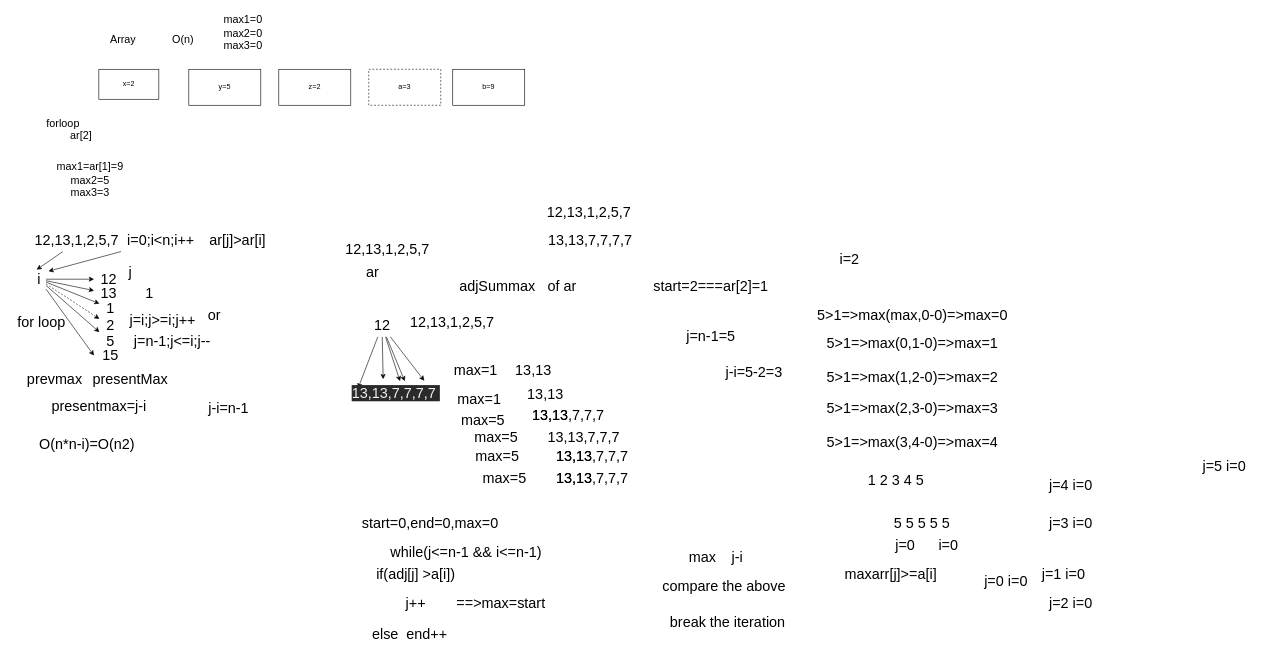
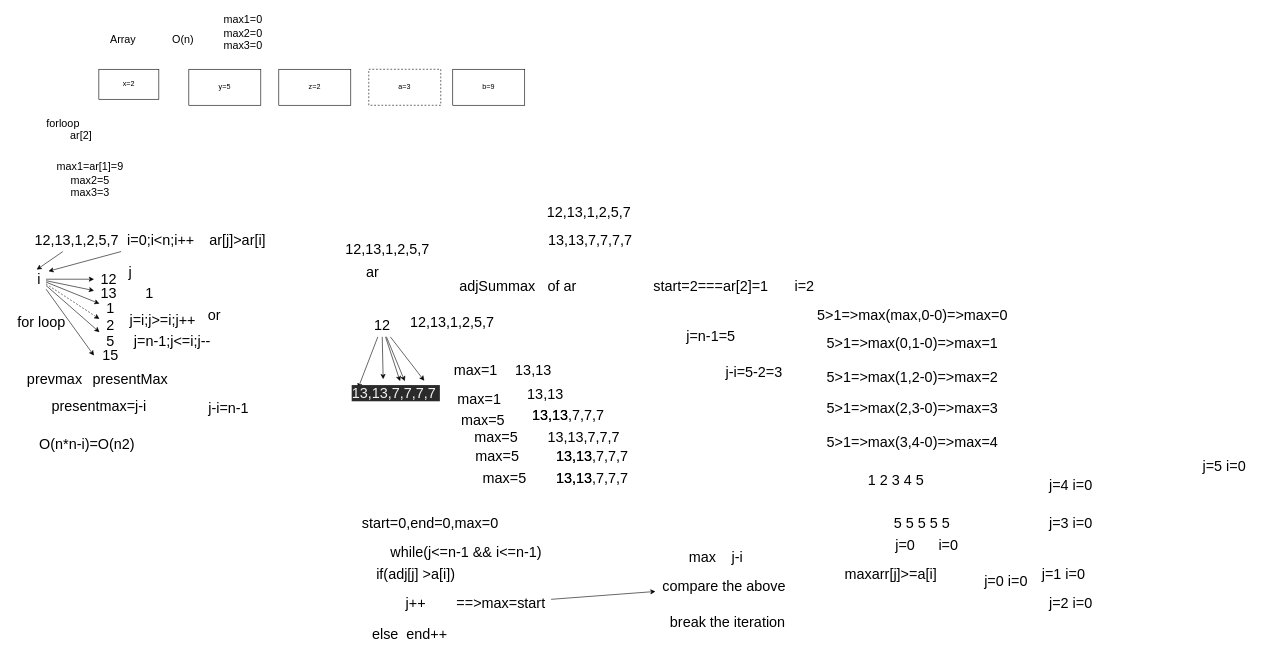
  <mxCell id="0" />
  <mxCell id="1" parent="0" />
  <mxCell id="2" value="x=2" style="rounded=0;whiteSpace=wrap;html=1;" parent="1" vertex="1"><mxGeometry x="164" y="115" width="100" height="50" as="geometry" /></mxCell>
  <mxCell id="3" value="y=5" style="rounded=0;whiteSpace=wrap;html=1;" parent="1" vertex="1"><mxGeometry x="314" y="115" width="120" height="60" as="geometry" /></mxCell>
  <mxCell id="4" value="z=2" style="rounded=0;whiteSpace=wrap;html=1;" parent="1" vertex="1"><mxGeometry x="464" y="115" width="120" height="60" as="geometry" /></mxCell>
  <mxCell id="5" value="a=3" style="rounded=0;whiteSpace=wrap;html=1;dashed=1;" parent="1" vertex="1"><mxGeometry x="614" y="115" width="120" height="60" as="geometry" /></mxCell>
  <mxCell id="6" value="b=9" style="rounded=0;whiteSpace=wrap;html=1;" parent="1" vertex="1"><mxGeometry x="754" y="115" width="120" height="60" as="geometry" /></mxCell>
  <mxCell id="7" value="&lt;font style=&quot;font-size: 18px&quot;&gt;Array&lt;/font&gt;" style="text;html=1;align=center;verticalAlign=middle;resizable=0;points=[];autosize=1;strokeColor=none;fillColor=none;" parent="1" vertex="1"><mxGeometry x="174" y="55" width="60" height="20" as="geometry" /></mxCell>
  <mxCell id="8" value="O(n)" style="text;html=1;align=center;verticalAlign=middle;resizable=0;points=[];autosize=1;strokeColor=none;fillColor=none;fontSize=18;" parent="1" vertex="1"><mxGeometry x="279" y="50" width="50" height="30" as="geometry" /></mxCell>
  <mxCell id="9" value="max1=0&lt;br&gt;max2=0&lt;br&gt;max3=0" style="text;html=1;align=center;verticalAlign=middle;resizable=0;points=[];autosize=1;strokeColor=none;fillColor=none;fontSize=18;" parent="1" vertex="1"><mxGeometry x="364" y="20" width="80" height="70" as="geometry" /></mxCell>
  <mxCell id="10" value="max1=ar[1]=9&lt;br&gt;max2=5&lt;br&gt;max3=3" style="text;html=1;align=center;verticalAlign=middle;resizable=0;points=[];autosize=1;strokeColor=none;fillColor=none;fontSize=18;" parent="1" vertex="1"><mxGeometry x="84" y="265" width="130" height="70" as="geometry" /></mxCell>
  <mxCell id="11" value="forloop" style="text;html=1;align=center;verticalAlign=middle;resizable=0;points=[];autosize=1;strokeColor=none;fillColor=none;fontSize=18;" parent="1" vertex="1"><mxGeometry x="69" y="190" width="70" height="30" as="geometry" /></mxCell>
  <mxCell id="12" value="ar[2]" style="text;html=1;align=center;verticalAlign=middle;resizable=0;points=[];autosize=1;strokeColor=none;fillColor=none;fontSize=18;" parent="1" vertex="1"><mxGeometry x="109" y="210" width="50" height="30" as="geometry" /></mxCell>
  <mxCell id="13" style="edgeStyle=none;html=1;entryX=0.347;entryY=0.056;entryDx=0;entryDy=0;entryPerimeter=0;fontSize=24;" edge="1" parent="1" source="14" target="22"><mxGeometry relative="1" as="geometry" /></mxCell>
  <mxCell id="14" value="12,13,1,2,5,7&amp;nbsp;" style="text;html=1;align=center;verticalAlign=middle;resizable=0;points=[];autosize=1;strokeColor=none;fillColor=none;fontSize=24;" vertex="1" parent="1"><mxGeometry x="46" y="383" width="168" height="36" as="geometry" /></mxCell>
  <mxCell id="15" value="12,13,1,2,5,7&amp;nbsp;" style="text;html=1;align=center;verticalAlign=middle;resizable=0;points=[];autosize=1;strokeColor=none;fillColor=none;fontSize=24;" vertex="1" parent="1"><mxGeometry x="564" y="397" width="168" height="36" as="geometry" /></mxCell>
  <mxCell id="16" style="edgeStyle=none;html=1;fontSize=24;" edge="1" parent="1" source="22" target="23"><mxGeometry relative="1" as="geometry" /></mxCell>
  <mxCell id="17" style="edgeStyle=none;html=1;fontSize=24;" edge="1" parent="1" source="22" target="24"><mxGeometry relative="1" as="geometry" /></mxCell>
  <mxCell id="18" style="edgeStyle=none;html=1;fontSize=24;" edge="1" parent="1" source="22" target="25"><mxGeometry relative="1" as="geometry" /></mxCell>
  <mxCell id="19" style="edgeStyle=none;html=1;fontSize=24;dashed=1;" edge="1" parent="1" source="22" target="26"><mxGeometry relative="1" as="geometry" /></mxCell>
  <mxCell id="20" style="edgeStyle=none;html=1;fontSize=24;" edge="1" parent="1" source="22" target="27"><mxGeometry relative="1" as="geometry" /></mxCell>
  <mxCell id="21" style="edgeStyle=none;html=1;entryX=-0.065;entryY=0.481;entryDx=0;entryDy=0;entryPerimeter=0;fontSize=24;" edge="1" parent="1" source="22" target="28"><mxGeometry relative="1" as="geometry" /></mxCell>
  <mxCell id="22" value="i" style="text;html=1;align=center;verticalAlign=middle;resizable=0;points=[];autosize=1;strokeColor=none;fillColor=none;fontSize=24;" vertex="1" parent="1"><mxGeometry x="52" y="447" width="24" height="36" as="geometry" /></mxCell>
  <mxCell id="23" value="12&lt;br&gt;" style="text;html=1;align=center;verticalAlign=middle;resizable=0;points=[];autosize=1;strokeColor=none;fillColor=none;fontSize=24;" vertex="1" parent="1"><mxGeometry x="156" y="447" width="48" height="36" as="geometry" /></mxCell>
  <mxCell id="24" value="13" style="text;html=1;align=center;verticalAlign=middle;resizable=0;points=[];autosize=1;strokeColor=none;fillColor=none;fontSize=24;" vertex="1" parent="1"><mxGeometry x="156" y="471" width="48" height="36" as="geometry" /></mxCell>
  <mxCell id="25" value="1" style="text;html=1;align=center;verticalAlign=middle;resizable=0;points=[];autosize=1;strokeColor=none;fillColor=none;fontSize=24;" vertex="1" parent="1"><mxGeometry x="165" y="495" width="36" height="36" as="geometry" /></mxCell>
  <mxCell id="26" value="2" style="text;html=1;align=center;verticalAlign=middle;resizable=0;points=[];autosize=1;strokeColor=none;fillColor=none;fontSize=24;" vertex="1" parent="1"><mxGeometry x="165" y="525" width="36" height="36" as="geometry" /></mxCell>
  <mxCell id="27" value="5" style="text;html=1;align=center;verticalAlign=middle;resizable=0;points=[];autosize=1;strokeColor=none;fillColor=none;fontSize=24;" vertex="1" parent="1"><mxGeometry x="165" y="551" width="36" height="36" as="geometry" /></mxCell>
  <mxCell id="28" value="15" style="text;html=1;align=center;verticalAlign=middle;resizable=0;points=[];autosize=1;strokeColor=none;fillColor=none;fontSize=24;" vertex="1" parent="1"><mxGeometry x="159" y="575" width="48" height="36" as="geometry" /></mxCell>
  <mxCell id="29" value="for loop" style="text;html=1;align=center;verticalAlign=middle;resizable=0;points=[];autosize=1;strokeColor=none;fillColor=none;fontSize=24;" vertex="1" parent="1"><mxGeometry x="20" y="519" width="96" height="36" as="geometry" /></mxCell>
  <mxCell id="30" value="j" style="text;html=1;align=center;verticalAlign=middle;resizable=0;points=[];autosize=1;strokeColor=none;fillColor=none;fontSize=24;" vertex="1" parent="1"><mxGeometry x="204" y="435" width="24" height="36" as="geometry" /></mxCell>
  <mxCell id="31" value="presentmax=j-i" style="text;html=1;align=center;verticalAlign=middle;resizable=0;points=[];autosize=1;strokeColor=none;fillColor=none;fontSize=24;" vertex="1" parent="1"><mxGeometry x="74" y="659" width="180" height="36" as="geometry" /></mxCell>
  <mxCell id="32" value="j=i;j&amp;gt;=i;j++" style="text;html=1;align=center;verticalAlign=middle;resizable=0;points=[];autosize=1;strokeColor=none;fillColor=none;fontSize=24;" vertex="1" parent="1"><mxGeometry x="204" y="515" width="132" height="36" as="geometry" /></mxCell>
  <mxCell id="33" value="j=n-1;j&amp;lt;=i;j--" style="text;html=1;align=center;verticalAlign=middle;resizable=0;points=[];autosize=1;strokeColor=none;fillColor=none;fontSize=24;" vertex="1" parent="1"><mxGeometry x="214" y="551" width="144" height="36" as="geometry" /></mxCell>
  <mxCell id="34" style="edgeStyle=none;html=1;entryX=1.167;entryY=0.13;entryDx=0;entryDy=0;entryPerimeter=0;fontSize=24;" edge="1" parent="1" source="35" target="22"><mxGeometry relative="1" as="geometry" /></mxCell>
  <mxCell id="35" value="i=0;i&amp;lt;n;i++" style="text;html=1;align=center;verticalAlign=middle;resizable=0;points=[];autosize=1;strokeColor=none;fillColor=none;fontSize=24;" vertex="1" parent="1"><mxGeometry x="201" y="383" width="132" height="36" as="geometry" /></mxCell>
  <mxCell id="36" value="or" style="text;html=1;align=center;verticalAlign=middle;resizable=0;points=[];autosize=1;strokeColor=none;fillColor=none;fontSize=24;" vertex="1" parent="1"><mxGeometry x="338" y="507" width="36" height="36" as="geometry" /></mxCell>
  <mxCell id="37" value="prevmax" style="text;html=1;align=center;verticalAlign=middle;resizable=0;points=[];autosize=1;strokeColor=none;fillColor=none;fontSize=24;" vertex="1" parent="1"><mxGeometry x="36" y="615" width="108" height="36" as="geometry" /></mxCell>
  <mxCell id="38" value="presentMax" style="text;html=1;align=center;verticalAlign=middle;resizable=0;points=[];autosize=1;strokeColor=none;fillColor=none;fontSize=24;" vertex="1" parent="1"><mxGeometry x="144" y="615" width="144" height="36" as="geometry" /></mxCell>
  <mxCell id="39" value="13,13,7,7,7,7&amp;nbsp;" style="text;html=1;align=center;verticalAlign=middle;resizable=0;points=[];autosize=1;strokeColor=none;fillColor=none;fontSize=24;" vertex="1" parent="1"><mxGeometry x="902" y="383" width="168" height="36" as="geometry" /></mxCell>
  <mxCell id="40" value="adjSummax" style="text;html=1;align=center;verticalAlign=middle;resizable=0;points=[];autosize=1;strokeColor=none;fillColor=none;fontSize=24;" vertex="1" parent="1"><mxGeometry x="756" y="459" width="144" height="36" as="geometry" /></mxCell>
  <mxCell id="41" value="of ar" style="text;html=1;align=center;verticalAlign=middle;resizable=0;points=[];autosize=1;strokeColor=none;fillColor=none;fontSize=24;" vertex="1" parent="1"><mxGeometry x="900" y="459" width="72" height="36" as="geometry" /></mxCell>
  <mxCell id="42" value="O(n*n-i)=O(n2)" style="text;html=1;align=center;verticalAlign=middle;resizable=0;points=[];autosize=1;strokeColor=none;fillColor=none;fontSize=24;" vertex="1" parent="1"><mxGeometry x="54" y="723" width="180" height="36" as="geometry" /></mxCell>
  <mxCell id="43" style="edgeStyle=none;html=1;entryX=0.067;entryY=0.25;entryDx=0;entryDy=0;entryPerimeter=0;fontSize=24;" edge="1" parent="1" source="48" target="50"><mxGeometry relative="1" as="geometry" /></mxCell>
  <mxCell id="44" style="edgeStyle=none;html=1;fontSize=24;" edge="1" parent="1" source="48" target="50"><mxGeometry relative="1" as="geometry" /></mxCell>
  <mxCell id="45" style="edgeStyle=none;html=1;entryX=0.5;entryY=0;entryDx=0;entryDy=0;fontSize=24;" edge="1" parent="1" source="48" target="50"><mxGeometry relative="1" as="geometry" /></mxCell>
  <mxCell id="46" style="edgeStyle=none;html=1;entryX=0.681;entryY=-0.014;entryDx=0;entryDy=0;entryPerimeter=0;fontSize=24;" edge="1" parent="1" source="48" target="50"><mxGeometry relative="1" as="geometry" /></mxCell>
  <mxCell id="47" style="edgeStyle=none;html=1;entryX=0.3;entryY=-0.069;entryDx=0;entryDy=0;entryPerimeter=0;fontSize=24;" edge="1" parent="1" source="48" target="50"><mxGeometry relative="1" as="geometry" /></mxCell>
  <mxCell id="48" value="12" style="text;html=1;align=center;verticalAlign=middle;resizable=0;points=[];autosize=1;strokeColor=none;fillColor=none;fontSize=24;" vertex="1" parent="1"><mxGeometry x="612" y="525" width="48" height="36" as="geometry" /></mxCell>
  <mxCell id="49" value="ar" style="text;html=1;align=center;verticalAlign=middle;resizable=0;points=[];autosize=1;strokeColor=none;fillColor=none;fontSize=24;" vertex="1" parent="1"><mxGeometry x="602" y="435" width="36" height="36" as="geometry" /></mxCell>
  <mxCell id="50" value="&lt;span style=&quot;color: rgb(240, 240, 240); font-family: helvetica; font-size: 24px; font-style: normal; font-weight: 400; letter-spacing: normal; text-align: center; text-indent: 0px; text-transform: none; word-spacing: 0px; background-color: rgb(42, 42, 42); display: inline; float: none;&quot;&gt;13,13,7,7,7,7&amp;nbsp;&lt;/span&gt;" style="text;whiteSpace=wrap;html=1;fontSize=24;" vertex="1" parent="1"><mxGeometry x="584" y="635" width="180" height="48" as="geometry" /></mxCell>
  <mxCell id="51" value="12,13,1,2,5,7&amp;nbsp;" style="text;html=1;align=center;verticalAlign=middle;resizable=0;points=[];autosize=1;strokeColor=none;fillColor=none;fontSize=24;" vertex="1" parent="1"><mxGeometry x="672" y="519" width="168" height="36" as="geometry" /></mxCell>
  <mxCell id="52" value="max=1" style="text;html=1;align=center;verticalAlign=middle;resizable=0;points=[];autosize=1;strokeColor=none;fillColor=none;fontSize=24;" vertex="1" parent="1"><mxGeometry x="744" y="599" width="96" height="36" as="geometry" /></mxCell>
  <mxCell id="53" value="13,13" style="text;html=1;align=center;verticalAlign=middle;resizable=0;points=[];autosize=1;strokeColor=none;fillColor=none;fontSize=24;" vertex="1" parent="1"><mxGeometry x="846" y="599" width="84" height="36" as="geometry" /></mxCell>
  <mxCell id="54" value="max=1" style="text;html=1;align=center;verticalAlign=middle;resizable=0;points=[];autosize=1;strokeColor=none;fillColor=none;fontSize=24;" vertex="1" parent="1"><mxGeometry x="750" y="647" width="96" height="36" as="geometry" /></mxCell>
  <mxCell id="55" value="13,13" style="text;html=1;align=center;verticalAlign=middle;resizable=0;points=[];autosize=1;strokeColor=none;fillColor=none;fontSize=24;" vertex="1" parent="1"><mxGeometry x="866" y="639" width="84" height="36" as="geometry" /></mxCell>
  <mxCell id="56" value="max=5" style="text;html=1;align=center;verticalAlign=middle;resizable=0;points=[];autosize=1;strokeColor=none;fillColor=none;fontSize=24;" vertex="1" parent="1"><mxGeometry x="756" y="683" width="96" height="36" as="geometry" /></mxCell>
  <mxCell id="57" value="13,13" style="text;html=1;align=center;verticalAlign=middle;resizable=0;points=[];autosize=1;strokeColor=none;fillColor=none;fontSize=24;" vertex="1" parent="1"><mxGeometry x="874" y="675" width="84" height="36" as="geometry" /></mxCell>
  <mxCell id="58" value="13,13,7,7,7" style="text;html=1;align=center;verticalAlign=middle;resizable=0;points=[];autosize=1;strokeColor=none;fillColor=none;fontSize=24;" vertex="1" parent="1"><mxGeometry x="900" y="711" width="144" height="36" as="geometry" /></mxCell>
  <mxCell id="59" value="13,13" style="text;html=1;align=center;verticalAlign=middle;resizable=0;points=[];autosize=1;strokeColor=none;fillColor=none;fontSize=24;" vertex="1" parent="1"><mxGeometry x="914" y="743" width="84" height="36" as="geometry" /></mxCell>
  <mxCell id="60" value="13,13" style="text;html=1;align=center;verticalAlign=middle;resizable=0;points=[];autosize=1;strokeColor=none;fillColor=none;fontSize=24;" vertex="1" parent="1"><mxGeometry x="914" y="779" width="84" height="36" as="geometry" /></mxCell>
  <mxCell id="61" value="max=5" style="text;html=1;align=center;verticalAlign=middle;resizable=0;points=[];autosize=1;strokeColor=none;fillColor=none;fontSize=24;" vertex="1" parent="1"><mxGeometry x="778" y="711" width="96" height="36" as="geometry" /></mxCell>
  <mxCell id="62" value="max=5" style="text;html=1;align=center;verticalAlign=middle;resizable=0;points=[];autosize=1;strokeColor=none;fillColor=none;fontSize=24;" vertex="1" parent="1"><mxGeometry x="780" y="743" width="96" height="36" as="geometry" /></mxCell>
  <mxCell id="63" value="max=5" style="text;html=1;align=center;verticalAlign=middle;resizable=0;points=[];autosize=1;strokeColor=none;fillColor=none;fontSize=24;" vertex="1" parent="1"><mxGeometry x="792" y="779" width="96" height="36" as="geometry" /></mxCell>
  <mxCell id="64" value="j-i" style="text;html=1;align=center;verticalAlign=middle;resizable=0;points=[];autosize=1;strokeColor=none;fillColor=none;fontSize=24;" vertex="1" parent="1"><mxGeometry x="1210" y="911" width="36" height="36" as="geometry" /></mxCell>
  <mxCell id="65" value="13,13,7,7,7" style="text;html=1;align=center;verticalAlign=middle;resizable=0;points=[];autosize=1;strokeColor=none;fillColor=none;fontSize=24;" vertex="1" parent="1"><mxGeometry x="874" y="675" width="144" height="36" as="geometry" /></mxCell>
  <mxCell id="66" value="max" style="text;html=1;align=center;verticalAlign=middle;resizable=0;points=[];autosize=1;strokeColor=none;fillColor=none;fontSize=24;" vertex="1" parent="1"><mxGeometry x="1140" y="911" width="60" height="36" as="geometry" /></mxCell>
  <mxCell id="67" value="compare the above" style="text;html=1;align=center;verticalAlign=middle;resizable=0;points=[];autosize=1;strokeColor=none;fillColor=none;fontSize=24;" vertex="1" parent="1"><mxGeometry x="1092" y="959" width="228" height="36" as="geometry" /></mxCell>
  <mxCell id="68" value="13,13,7,7,7" style="text;html=1;align=center;verticalAlign=middle;resizable=0;points=[];autosize=1;strokeColor=none;fillColor=none;fontSize=24;" vertex="1" parent="1"><mxGeometry x="914" y="743" width="144" height="36" as="geometry" /></mxCell>
  <mxCell id="69" value="13,13,7,7,7" style="text;html=1;align=center;verticalAlign=middle;resizable=0;points=[];autosize=1;strokeColor=none;fillColor=none;fontSize=24;" vertex="1" parent="1"><mxGeometry x="914" y="779" width="144" height="36" as="geometry" /></mxCell>
  <mxCell id="70" value="break the iteration" style="text;html=1;align=center;verticalAlign=middle;resizable=0;points=[];autosize=1;strokeColor=none;fillColor=none;fontSize=24;" vertex="1" parent="1"><mxGeometry x="1104" y="1019" width="216" height="36" as="geometry" /></mxCell>
  <mxCell id="71" value="start=0,end=0,max=0" style="text;html=1;align=center;verticalAlign=middle;resizable=0;points=[];autosize=1;strokeColor=none;fillColor=none;fontSize=24;" vertex="1" parent="1"><mxGeometry x="596" y="855" width="240" height="36" as="geometry" /></mxCell>
  <mxCell id="72" value="while(j&amp;lt;=n-1 &amp;amp;&amp;amp; i&amp;lt;=n-1)" style="text;html=1;align=center;verticalAlign=middle;resizable=0;points=[];autosize=1;strokeColor=none;fillColor=none;fontSize=24;" vertex="1" parent="1"><mxGeometry x="638" y="903" width="276" height="36" as="geometry" /></mxCell>
  <mxCell id="73" value="if(adj[j] &amp;gt;a[i])" style="text;html=1;align=center;verticalAlign=middle;resizable=0;points=[];autosize=1;strokeColor=none;fillColor=none;fontSize=24;" vertex="1" parent="1"><mxGeometry x="620" y="939" width="144" height="36" as="geometry" /></mxCell>
  <mxCell id="74" value="j++" style="text;html=1;align=center;verticalAlign=middle;resizable=0;points=[];autosize=1;strokeColor=none;fillColor=none;fontSize=24;" vertex="1" parent="1"><mxGeometry x="668" y="987" width="48" height="36" as="geometry" /></mxCell>
  <mxCell id="75" value="else&amp;nbsp; end++" style="text;html=1;align=center;verticalAlign=middle;resizable=0;points=[];autosize=1;strokeColor=none;fillColor=none;fontSize=24;" vertex="1" parent="1"><mxGeometry x="610" y="1039" width="144" height="36" as="geometry" /></mxCell>
+ <mxCell id="76" style="edgeStyle=none;html=1;fontSize=24;" edge="1" parent="1" source="77" target="67"><mxGeometry relative="1" as="geometry" /></mxCell>
  <mxCell id="77" value="==&amp;gt;max=start" style="text;html=1;align=center;verticalAlign=middle;resizable=0;points=[];autosize=1;strokeColor=none;fillColor=none;fontSize=24;" vertex="1" parent="1"><mxGeometry x="750" y="987" width="168" height="36" as="geometry" /></mxCell>
  <mxCell id="78" value="ar[j]&amp;gt;ar[i]" style="text;html=1;align=center;verticalAlign=middle;resizable=0;points=[];autosize=1;strokeColor=none;fillColor=none;fontSize=24;" vertex="1" parent="1"><mxGeometry x="341" y="383" width="108" height="36" as="geometry" /></mxCell>
  <mxCell id="79" value="1" style="text;html=1;align=center;verticalAlign=middle;resizable=0;points=[];autosize=1;strokeColor=none;fillColor=none;fontSize=24;" vertex="1" parent="1"><mxGeometry x="230" y="471" width="36" height="36" as="geometry" /></mxCell>
  <mxCell id="80" value="j-i=n-1" style="text;html=1;align=center;verticalAlign=middle;resizable=0;points=[];autosize=1;strokeColor=none;fillColor=none;fontSize=24;" vertex="1" parent="1"><mxGeometry x="338" y="663" width="84" height="36" as="geometry" /></mxCell>
  <mxCell id="81" value="start=2===ar[2]=1" style="text;html=1;align=center;verticalAlign=middle;resizable=0;points=[];autosize=1;strokeColor=none;fillColor=none;fontSize=24;" vertex="1" parent="1"><mxGeometry x="1082" y="459" width="204" height="36" as="geometry" /></mxCell>
  <mxCell id="82" value="j=n-1=5" style="text;html=1;align=center;verticalAlign=middle;resizable=0;points=[];autosize=1;strokeColor=none;fillColor=none;fontSize=24;" vertex="1" parent="1"><mxGeometry x="1136" y="543" width="96" height="36" as="geometry" /></mxCell>
- <mxCell id="83" value="i=2" style="text;html=1;align=center;verticalAlign=middle;resizable=0;points=[];autosize=1;strokeColor=none;fillColor=none;fontSize=24;" vertex="1" parent="1"><mxGeometry x="1391" y="414" width="48" height="36" as="geometry" /></mxCell>
+ <mxCell id="83" value="i=2" style="text;html=1;align=center;verticalAlign=middle;resizable=0;points=[];autosize=1;strokeColor=none;fillColor=none;fontSize=24;" vertex="1" parent="1"><mxGeometry x="1316" y="459" width="48" height="36" as="geometry" /></mxCell>
  <mxCell id="84" value="j-i=5-2=3" style="text;html=1;align=center;verticalAlign=middle;resizable=0;points=[];autosize=1;strokeColor=none;fillColor=none;fontSize=24;" vertex="1" parent="1"><mxGeometry x="1202" y="603" width="108" height="36" as="geometry" /></mxCell>
  <mxCell id="85" value="12,13,1,2,5,7&amp;nbsp;" style="text;html=1;align=center;verticalAlign=middle;resizable=0;points=[];autosize=1;strokeColor=none;fillColor=none;fontSize=24;" vertex="1" parent="1"><mxGeometry x="900" y="335" width="168" height="36" as="geometry" /></mxCell>
  <mxCell id="86" value="1 2 3 4 5&amp;nbsp;&lt;br&gt;" style="text;html=1;align=center;verticalAlign=middle;resizable=0;points=[];autosize=1;strokeColor=none;fillColor=none;fontSize=24;" vertex="1" parent="1"><mxGeometry x="1436" y="783" width="120" height="36" as="geometry" /></mxCell>
  <mxCell id="87" value="5 5 5 5 5" style="text;html=1;align=center;verticalAlign=middle;resizable=0;points=[];autosize=1;strokeColor=none;fillColor=none;fontSize=24;" vertex="1" parent="1"><mxGeometry x="1482" y="855" width="108" height="36" as="geometry" /></mxCell>
  <mxCell id="88" value="j=0" style="text;html=1;align=center;verticalAlign=middle;resizable=0;points=[];autosize=1;strokeColor=none;fillColor=none;fontSize=24;" vertex="1" parent="1"><mxGeometry x="1484" y="891" width="48" height="36" as="geometry" /></mxCell>
  <mxCell id="89" value="i=0" style="text;html=1;align=center;verticalAlign=middle;resizable=0;points=[];autosize=1;strokeColor=none;fillColor=none;fontSize=24;" vertex="1" parent="1"><mxGeometry x="1556" y="891" width="48" height="36" as="geometry" /></mxCell>
  <mxCell id="90" value="maxarr[j]&amp;gt;=a[i]" style="text;html=1;align=center;verticalAlign=middle;resizable=0;points=[];autosize=1;strokeColor=none;fillColor=none;fontSize=24;" vertex="1" parent="1"><mxGeometry x="1400" y="939" width="168" height="36" as="geometry" /></mxCell>
  <mxCell id="91" value="j=0 i=0" style="text;html=1;align=center;verticalAlign=middle;resizable=0;points=[];autosize=1;strokeColor=none;fillColor=none;fontSize=24;" vertex="1" parent="1"><mxGeometry x="1628" y="951" width="96" height="36" as="geometry" /></mxCell>
  <mxCell id="92" value="5&amp;gt;1=&amp;gt;max(max,0-0)=&amp;gt;max=0" style="text;html=1;align=center;verticalAlign=middle;resizable=0;points=[];autosize=1;strokeColor=none;fillColor=none;fontSize=24;" vertex="1" parent="1"><mxGeometry x="1352" y="507" width="336" height="36" as="geometry" /></mxCell>
  <mxCell id="93" value="5&amp;gt;1=&amp;gt;max(0,1-0)=&amp;gt;max=1" style="text;html=1;align=center;verticalAlign=middle;resizable=0;points=[];autosize=1;strokeColor=none;fillColor=none;fontSize=24;" vertex="1" parent="1"><mxGeometry x="1370" y="555" width="300" height="36" as="geometry" /></mxCell>
  <mxCell id="94" value="j=1 i=0" style="text;html=1;align=center;verticalAlign=middle;resizable=0;points=[];autosize=1;strokeColor=none;fillColor=none;fontSize=24;" vertex="1" parent="1"><mxGeometry x="1724" y="939" width="96" height="36" as="geometry" /></mxCell>
  <mxCell id="95" value="j=2 i=0" style="text;html=1;align=center;verticalAlign=middle;resizable=0;points=[];autosize=1;strokeColor=none;fillColor=none;fontSize=24;" vertex="1" parent="1"><mxGeometry x="1736" y="987" width="96" height="36" as="geometry" /></mxCell>
  <mxCell id="96" value="5&amp;gt;1=&amp;gt;max(1,2-0)=&amp;gt;max=2" style="text;html=1;align=center;verticalAlign=middle;resizable=0;points=[];autosize=1;strokeColor=none;fillColor=none;fontSize=24;" vertex="1" parent="1"><mxGeometry x="1370" y="611" width="300" height="36" as="geometry" /></mxCell>
  <mxCell id="97" value="j=3 i=0" style="text;html=1;align=center;verticalAlign=middle;resizable=0;points=[];autosize=1;strokeColor=none;fillColor=none;fontSize=24;" vertex="1" parent="1"><mxGeometry x="1736" y="855" width="96" height="36" as="geometry" /></mxCell>
  <mxCell id="98" value="5&amp;gt;1=&amp;gt;max(2,3-0)=&amp;gt;max=3" style="text;html=1;align=center;verticalAlign=middle;resizable=0;points=[];autosize=1;strokeColor=none;fillColor=none;fontSize=24;" vertex="1" parent="1"><mxGeometry x="1370" y="663" width="300" height="36" as="geometry" /></mxCell>
  <mxCell id="99" value="j=4 i=0" style="text;html=1;align=center;verticalAlign=middle;resizable=0;points=[];autosize=1;strokeColor=none;fillColor=none;fontSize=24;" vertex="1" parent="1"><mxGeometry x="1736" y="791" width="96" height="36" as="geometry" /></mxCell>
  <mxCell id="100" value="5&amp;gt;1=&amp;gt;max(3,4-0)=&amp;gt;max=4" style="text;html=1;align=center;verticalAlign=middle;resizable=0;points=[];autosize=1;strokeColor=none;fillColor=none;fontSize=24;" vertex="1" parent="1"><mxGeometry x="1370" y="719" width="300" height="36" as="geometry" /></mxCell>
  <mxCell id="101" value="j=5 i=0" style="text;html=1;align=center;verticalAlign=middle;resizable=0;points=[];autosize=1;strokeColor=none;fillColor=none;fontSize=24;" vertex="1" parent="1"><mxGeometry x="1992" y="759" width="96" height="36" as="geometry" /></mxCell>
